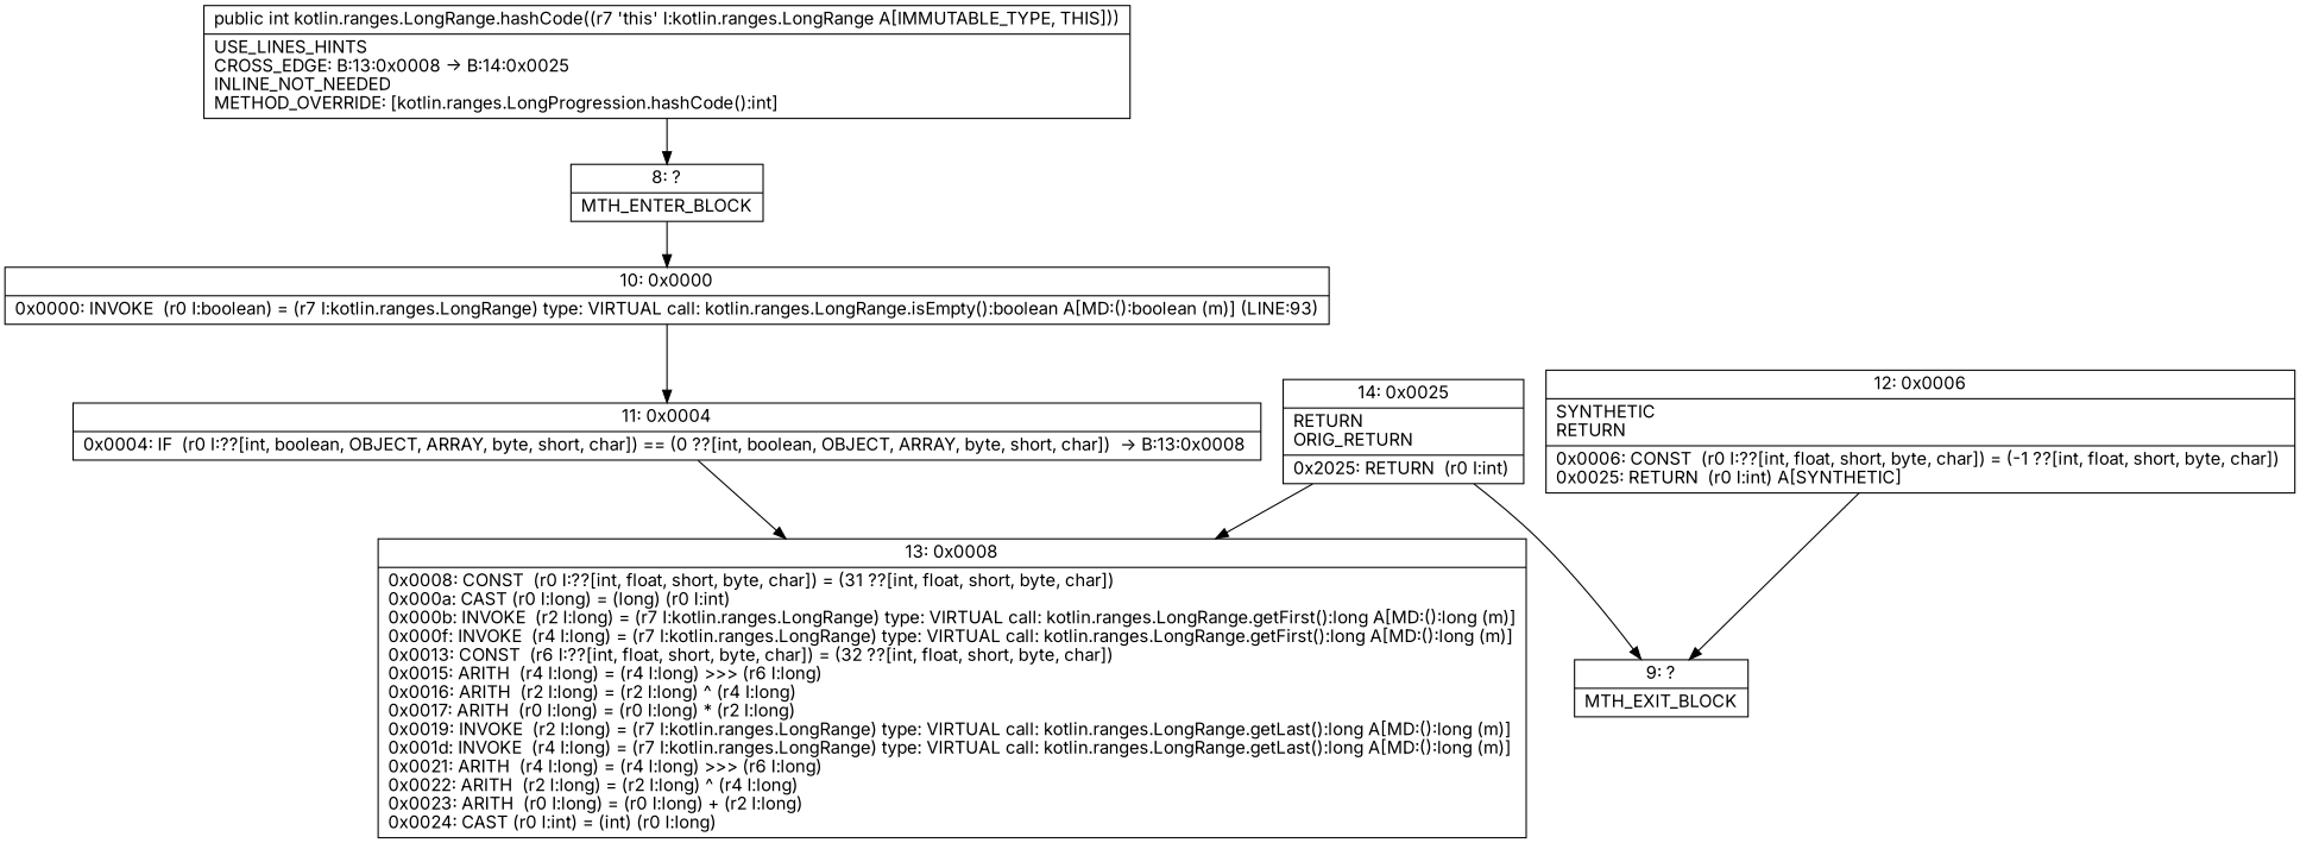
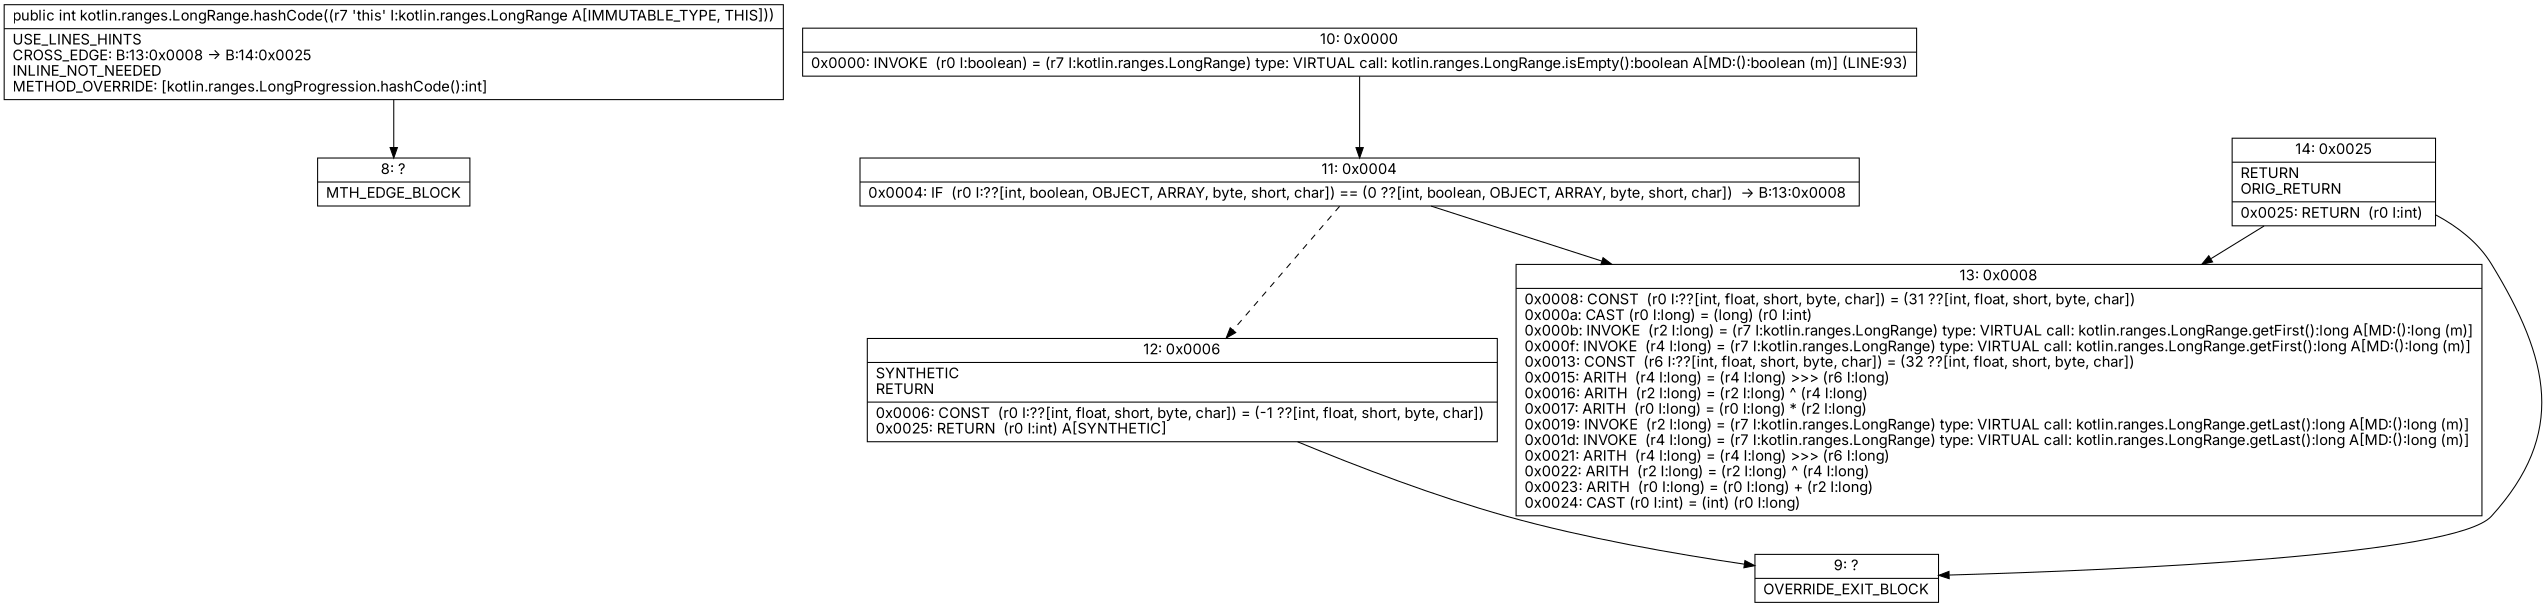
  digraph {
    fontname=Inter
    node [fontname=Inter shape=record]
    edge [fontname=Inter]
-   n1 [label="{8\:\ ?|MTH_ENTER_BLOCK\l}"]
+   n1 [label="{8\:\ ?|MTH_EDGE_BLOCK\l}"]
    n2 [label="{10\:\ 0x0000|0x0000: INVOKE  (r0 I:boolean) = (r7 I:kotlin.ranges.LongRange) type: VIRTUAL call: kotlin.ranges.LongRange.isEmpty():boolean A[MD:():boolean (m)] (LINE:93)\l}"]
    n3 [label="{11\:\ 0x0004|0x0004: IF  (r0 I:??[int, boolean, OBJECT, ARRAY, byte, short, char]) == (0 ??[int, boolean, OBJECT, ARRAY, byte, short, char])  \-\> B:13:0x0008 \l}"]
    n4 [label="{12\:\ 0x0006|SYNTHETIC\lRETURN\l|0x0006: CONST  (r0 I:??[int, float, short, byte, char]) = (\-1 ??[int, float, short, byte, char]) \l0x0025: RETURN  (r0 I:int) A[SYNTHETIC]\l}"]
    n5 [label="{13\:\ 0x0008|0x0008: CONST  (r0 I:??[int, float, short, byte, char]) = (31 ??[int, float, short, byte, char]) \l0x000a: CAST (r0 I:long) = (long) (r0 I:int) \l0x000b: INVOKE  (r2 I:long) = (r7 I:kotlin.ranges.LongRange) type: VIRTUAL call: kotlin.ranges.LongRange.getFirst():long A[MD:():long (m)]\l0x000f: INVOKE  (r4 I:long) = (r7 I:kotlin.ranges.LongRange) type: VIRTUAL call: kotlin.ranges.LongRange.getFirst():long A[MD:():long (m)]\l0x0013: CONST  (r6 I:??[int, float, short, byte, char]) = (32 ??[int, float, short, byte, char]) \l0x0015: ARITH  (r4 I:long) = (r4 I:long) \>\>\> (r6 I:long) \l0x0016: ARITH  (r2 I:long) = (r2 I:long) ^ (r4 I:long) \l0x0017: ARITH  (r0 I:long) = (r0 I:long) * (r2 I:long) \l0x0019: INVOKE  (r2 I:long) = (r7 I:kotlin.ranges.LongRange) type: VIRTUAL call: kotlin.ranges.LongRange.getLast():long A[MD:():long (m)]\l0x001d: INVOKE  (r4 I:long) = (r7 I:kotlin.ranges.LongRange) type: VIRTUAL call: kotlin.ranges.LongRange.getLast():long A[MD:():long (m)]\l0x0021: ARITH  (r4 I:long) = (r4 I:long) \>\>\> (r6 I:long) \l0x0022: ARITH  (r2 I:long) = (r2 I:long) ^ (r4 I:long) \l0x0023: ARITH  (r0 I:long) = (r0 I:long) + (r2 I:long) \l0x0024: CAST (r0 I:int) = (int) (r0 I:long) \l}"]
-   n6 [label="{9\:\ ?|MTH_EXIT_BLOCK\l}"]
-   n7 [label="{14\:\ 0x0025|RETURN\lORIG_RETURN\l|0x2025: RETURN  (r0 I:int) \l}"]
+   n6 [label="{9\:\ ?|OVERRIDE_EXIT_BLOCK\l}"]
+   n7 [label="{14\:\ 0x0025|RETURN\lORIG_RETURN\l|0x0025: RETURN  (r0 I:int) \l}"]
    n8 [label="{public int kotlin.ranges.LongRange.hashCode((r7 'this' I:kotlin.ranges.LongRange A[IMMUTABLE_TYPE, THIS]))  | USE_LINES_HINTS\lCROSS_EDGE: B:13:0x0008 \-\> B:14:0x0025\lINLINE_NOT_NEEDED\lMETHOD_OVERRIDE: [kotlin.ranges.LongProgression.hashCode():int]\l}"]
-   n1 -> n2
    n2 -> n3
+   n3 -> n4 [style=dashed]
    n3 -> n5
    n4 -> n6
    n7 -> n5
    n7 -> n6
    n8 -> n1
  }
